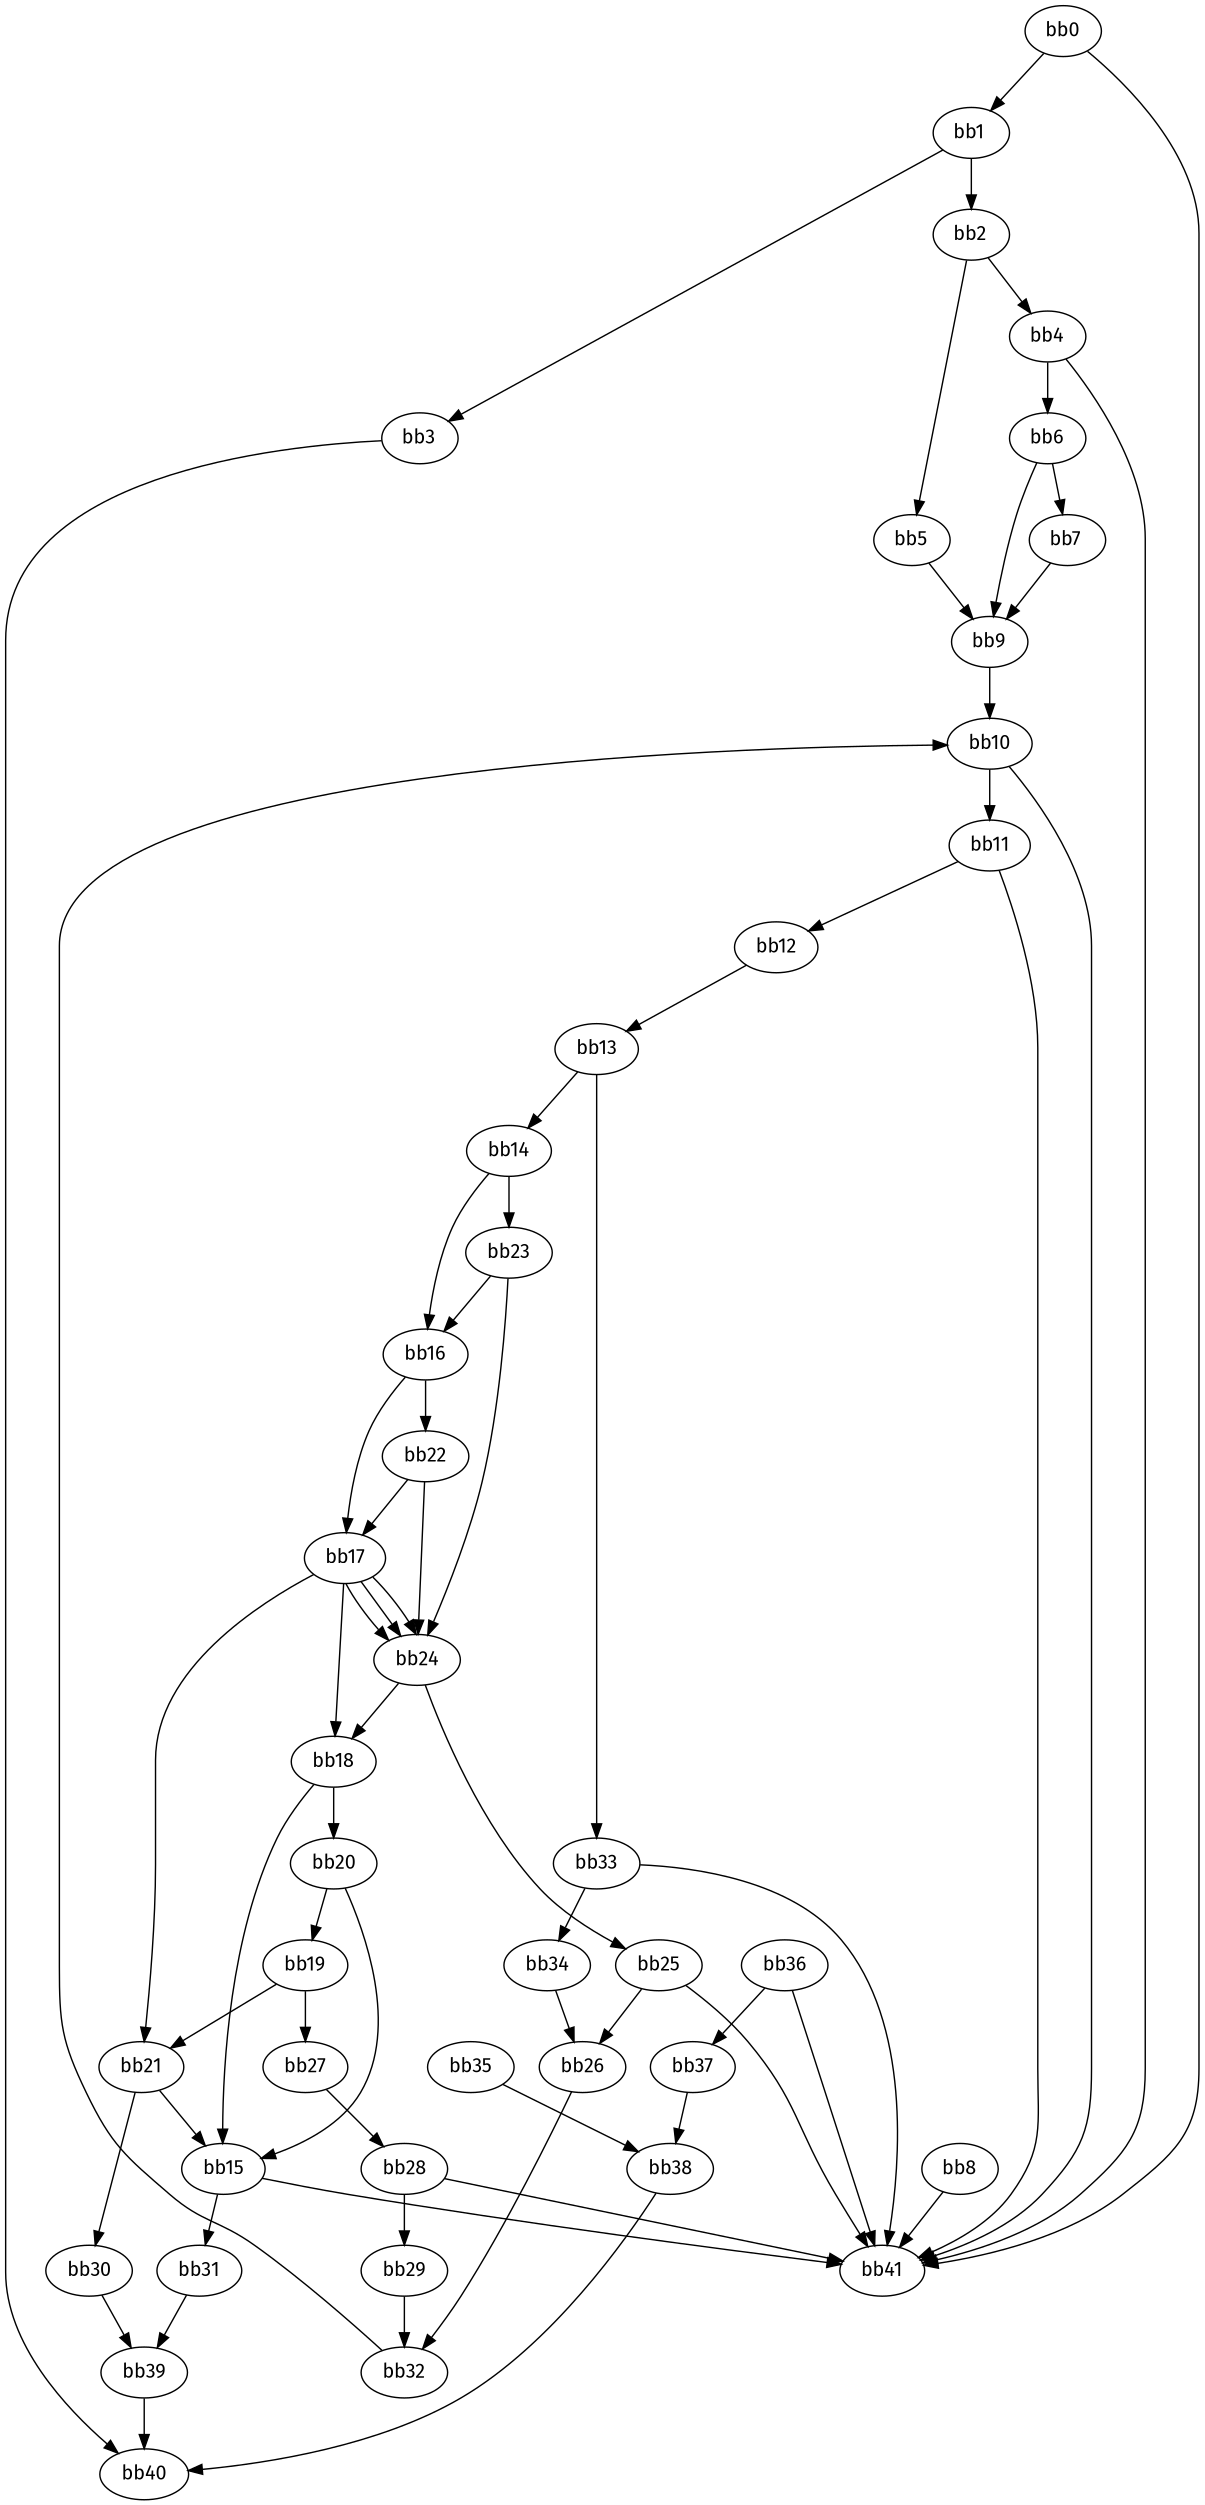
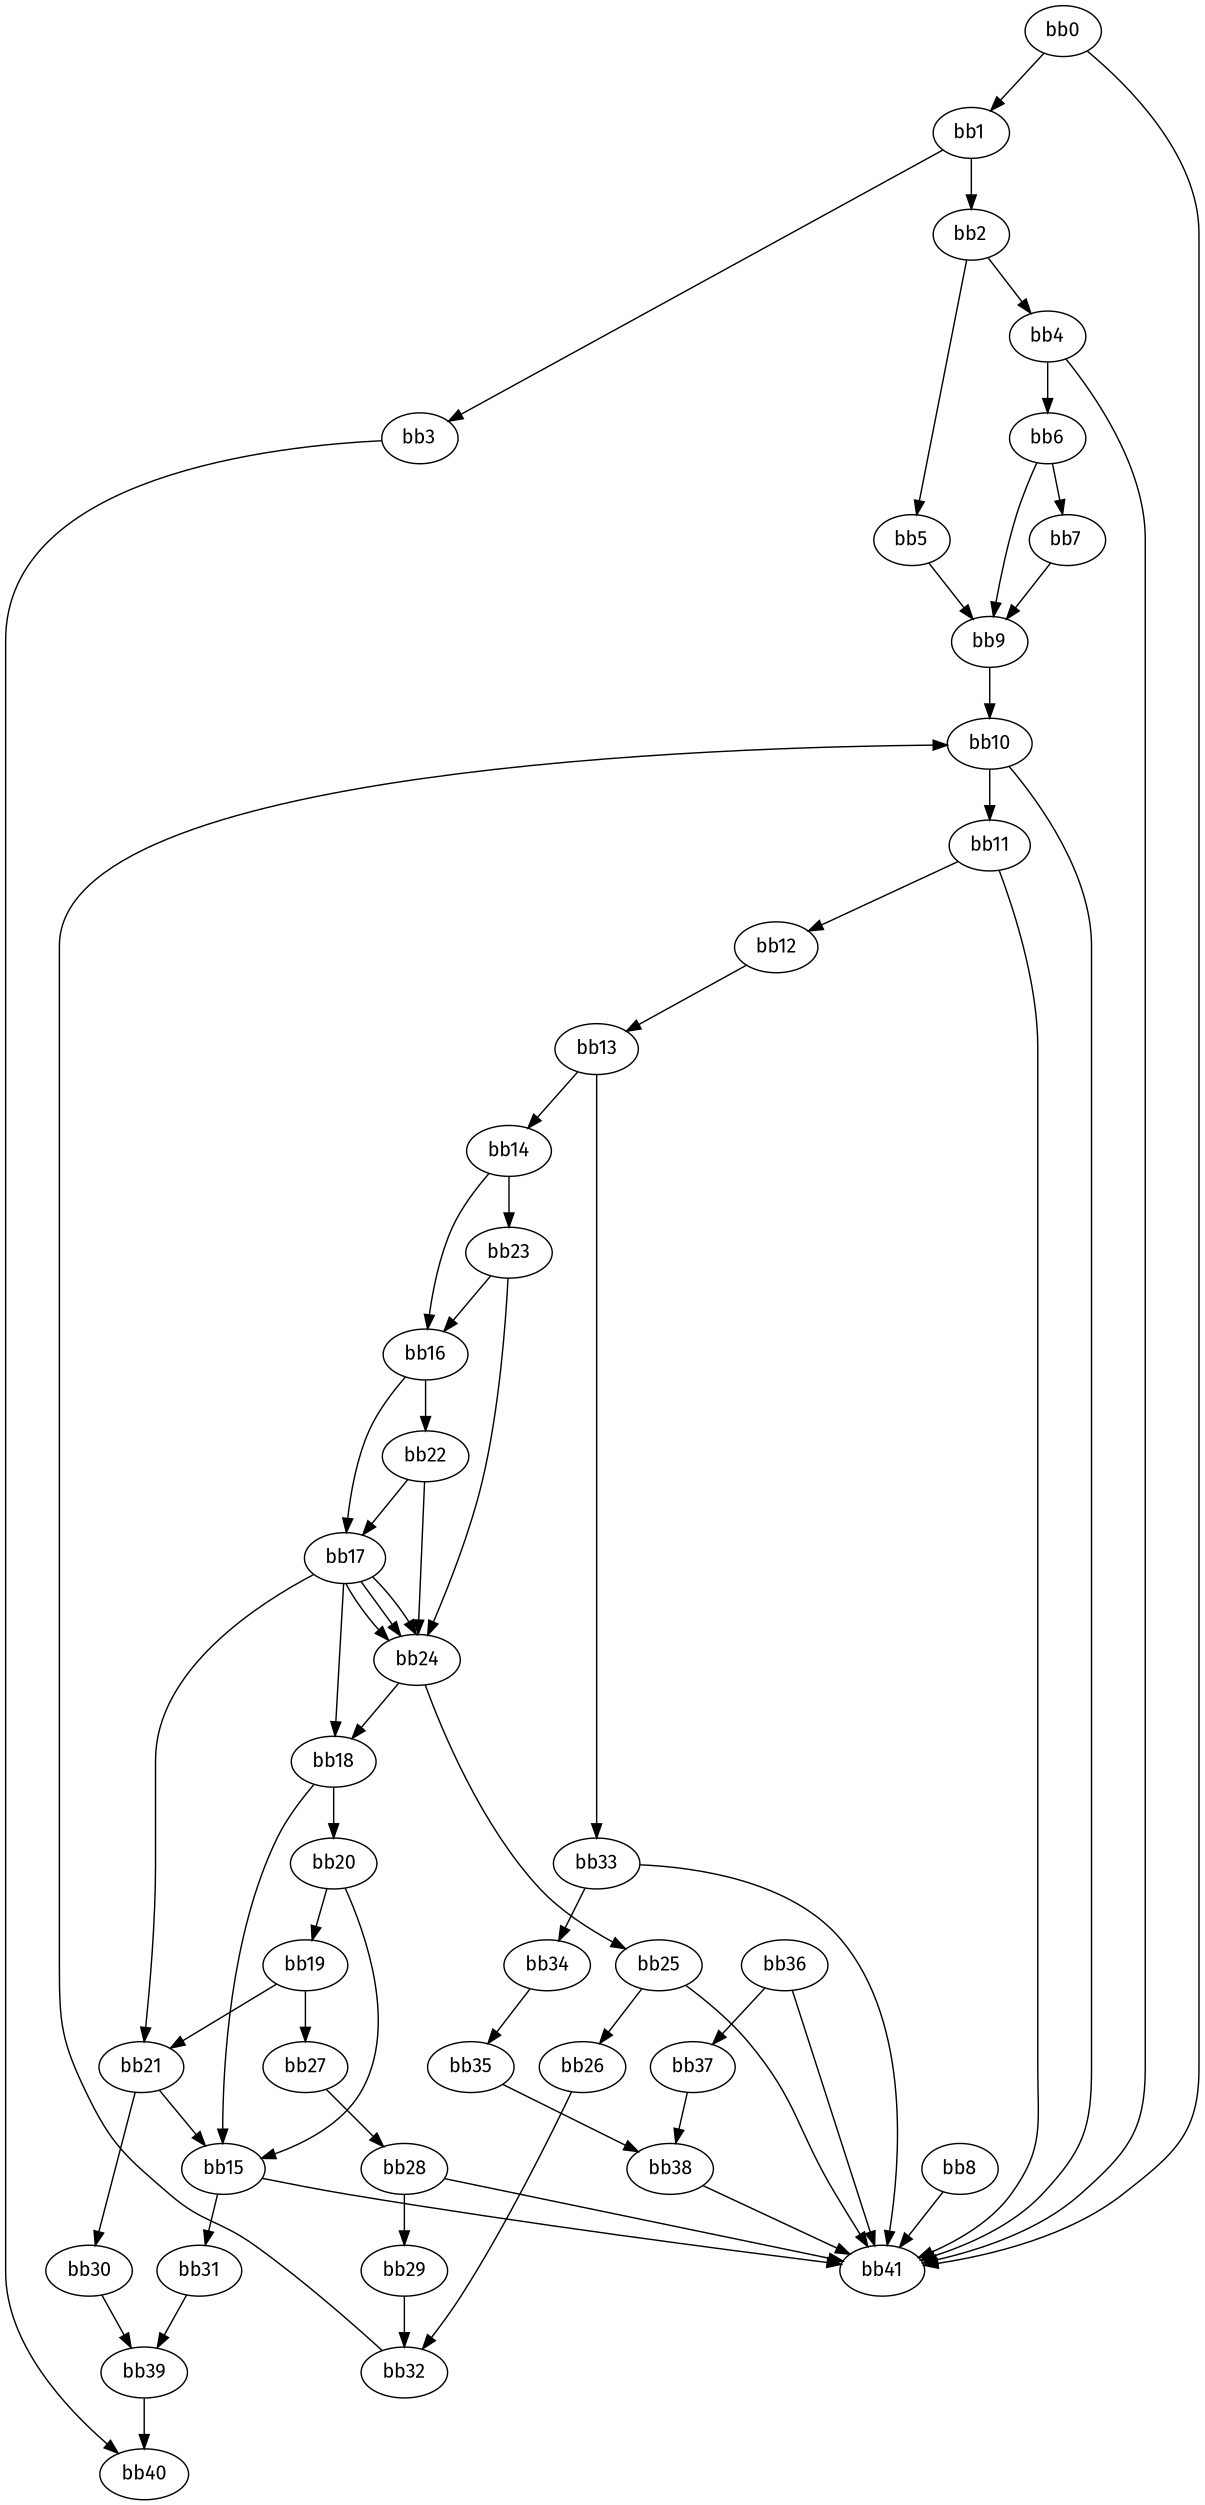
  digraph {
    fontname="Fira Sans"
    node [fontname="Fira Sans"]
    edge [fontname="Fira Sans"]
    n1 [label="bb0\l"]
    n2 [label="bb1\l"]
    n3 [label="bb41\l"]
    n4 [label="bb2\l"]
    n5 [label="bb3\l"]
    n6 [label="bb4\l"]
    n7 [label="bb5\l"]
    n8 [label="bb40\l"]
    n9 [label="bb6\l"]
    n10 [label="bb9\l"]
    n11 [label="bb7\l"]
    n12 [label="bb10\l"]
    n13 [label="bb8\l"]
    n14 [label="bb11\l"]
    n15 [label="bb12\l"]
    n16 [label="bb13\l"]
    n17 [label="bb33\l"]
    n18 [label="bb14\l"]
    n19 [label="bb34\l"]
    n20 [label="bb16\l"]
    n21 [label="bb23\l"]
    n22 [label="bb17\l"]
    n23 [label="bb22\l"]
    n24 [label="bb24\l"]
    n25 [label="bb15\l"]
    n26 [label="bb31\l"]
    n27 [label="bb39\l"]
    n28 [label="bb18\l"]
    n29 [label="bb21\l"]
    n30 [label="bb20\l"]
    n31 [label="bb30\l"]
    n32 [label="bb25\l"]
    n33 [label="bb19\l"]
    n34 [label="bb27\l"]
    n35 [label="bb28\l"]
    n36 [label="bb26\l"]
    n37 [label="bb32\l"]
    n38 [label="bb29\l"]
    n39 [label="bb35\l"]
    n40 [label="bb38\l"]
    n41 [label="bb36\l"]
    n42 [label="bb37\l"]
    n1 -> n2
    n1 -> n3
    n2 -> n4
    n2 -> n5
    n4 -> n6
    n4 -> n7
    n5 -> n8
    n6 -> n3
    n6 -> n9
    n7 -> n10
    n9 -> n10
    n9 -> n11
    n10 -> n12
    n11 -> n10
    n12 -> n3
    n12 -> n14
    n13 -> n3
    n14 -> n3
    n14 -> n15
    n15 -> n16
    n16 -> n17
    n16 -> n18
    n17 -> n3
    n17 -> n19
    n18 -> n20
    n18 -> n21
-   n19 -> n36
+   n19 -> n39
    n20 -> n22
    n20 -> n23
    n21 -> n20
    n21 -> n24
    n22 -> n24
    n22 -> n24
    n22 -> n24
    n22 -> n28
    n22 -> n29
    n23 -> n22
    n23 -> n24
    n24 -> n28
    n24 -> n32
    n25 -> n3
    n25 -> n26
    n26 -> n27
    n27 -> n8
    n28 -> n25
    n28 -> n30
    n29 -> n25
    n29 -> n31
    n30 -> n25
    n30 -> n33
    n31 -> n27
    n32 -> n3
    n32 -> n36
    n33 -> n29
    n33 -> n34
    n34 -> n35
    n35 -> n3
    n35 -> n38
    n36 -> n37
    n37 -> n12
    n38 -> n37
    n39 -> n40
-   n40 -> n8
+   n40 -> n3
    n41 -> n3
    n41 -> n42
    n42 -> n40
  }
